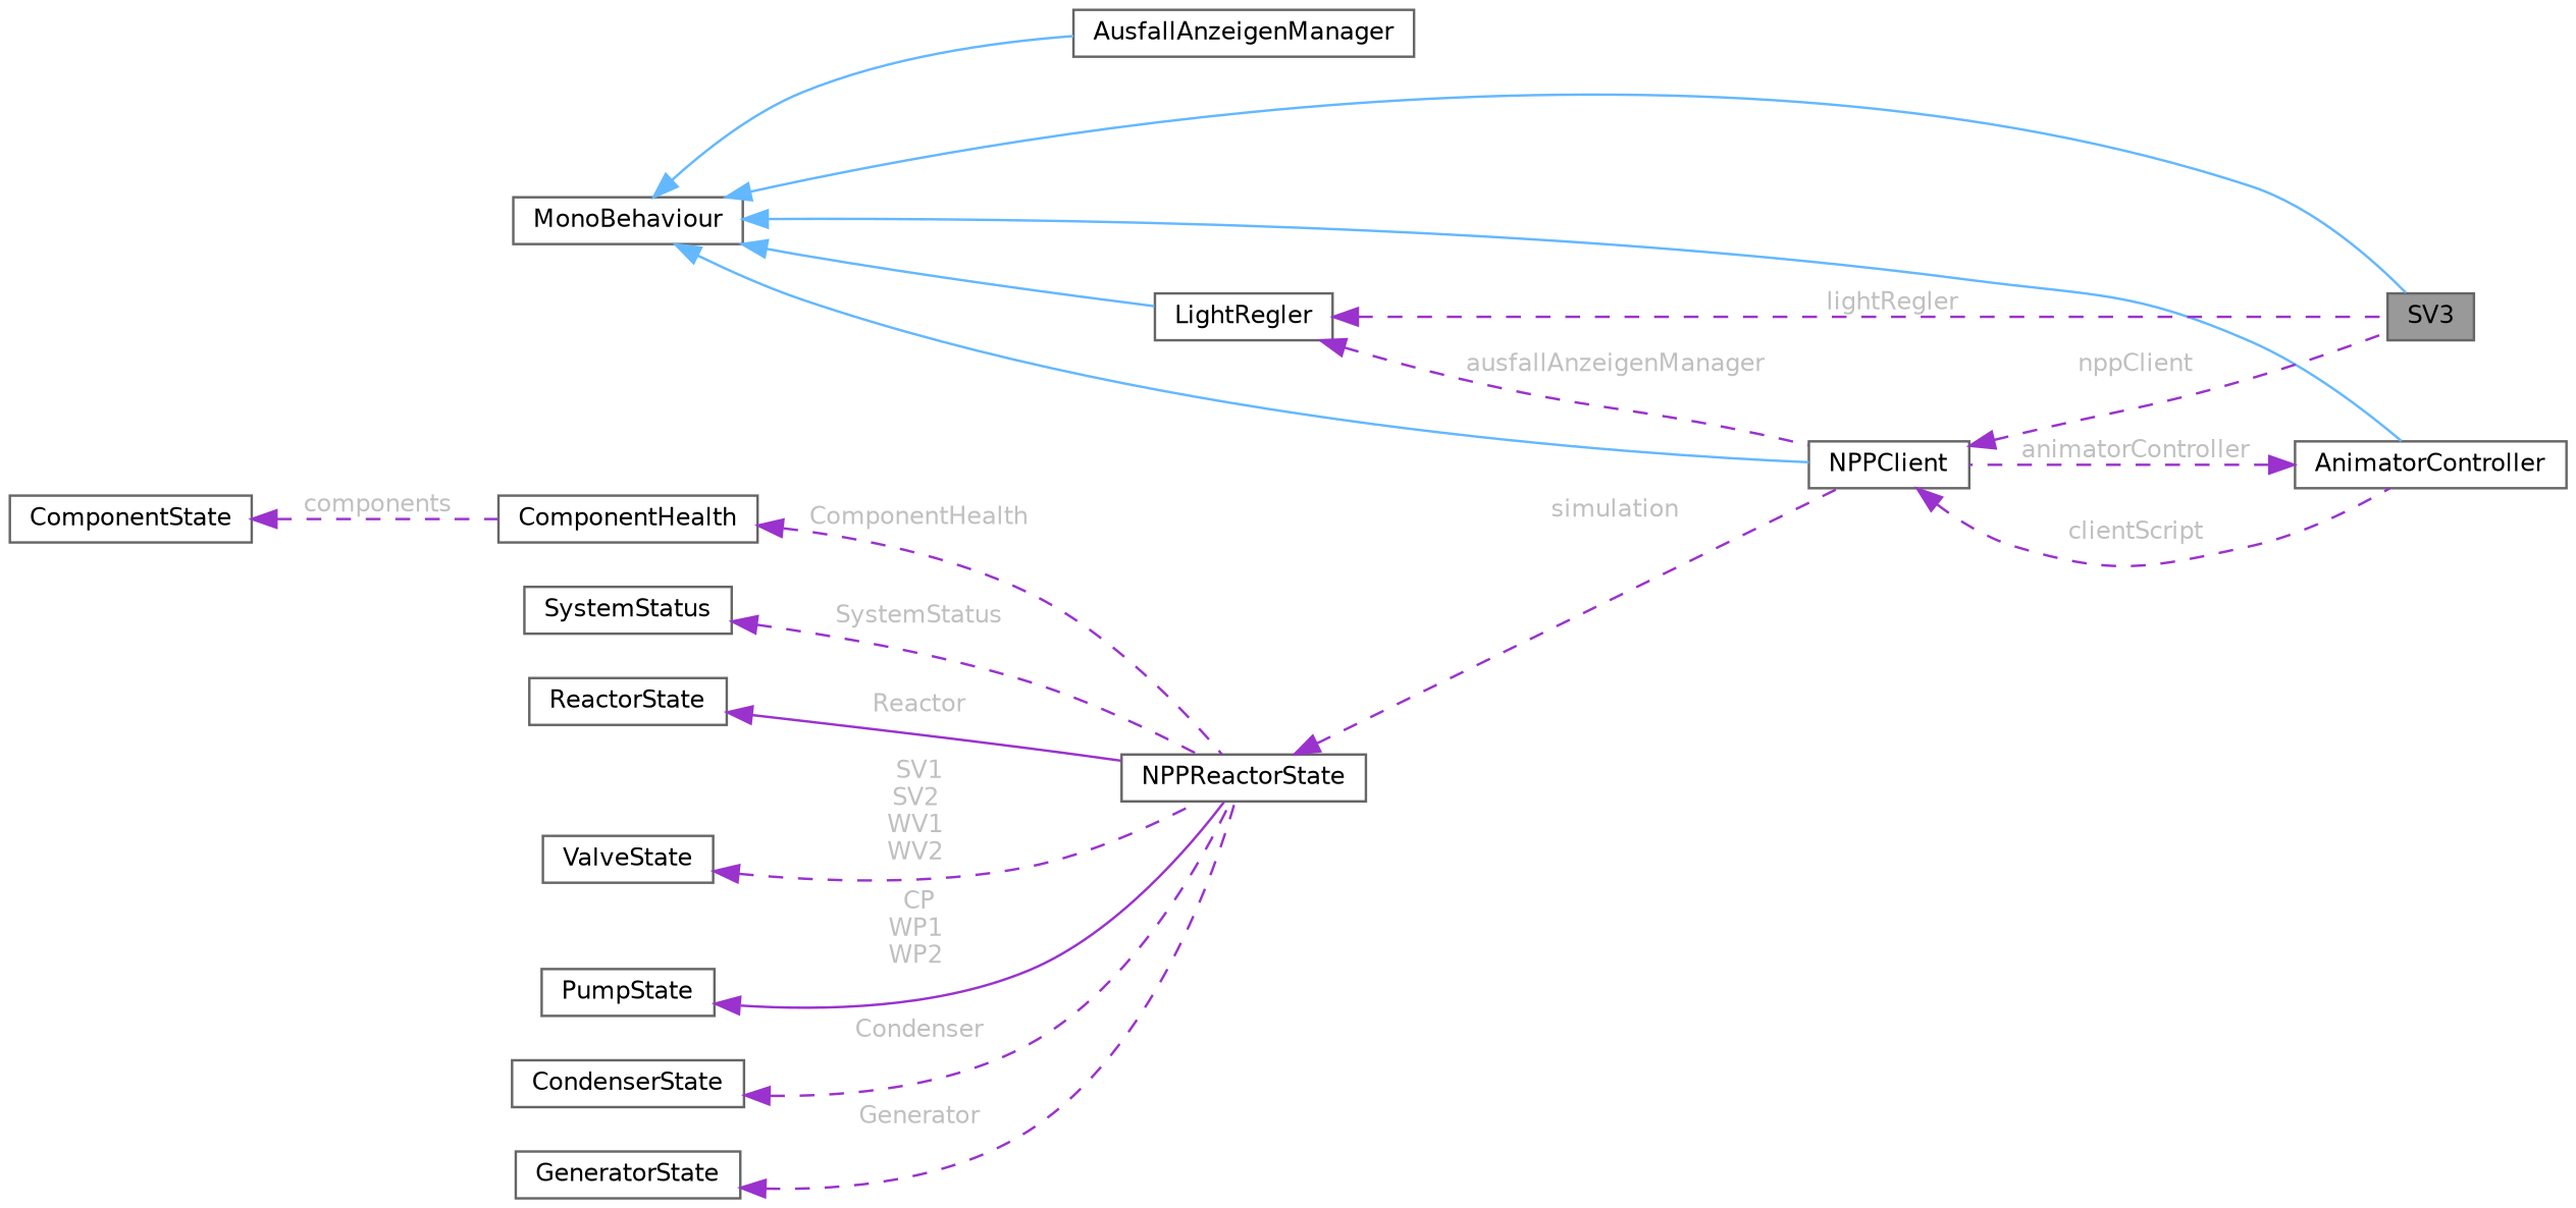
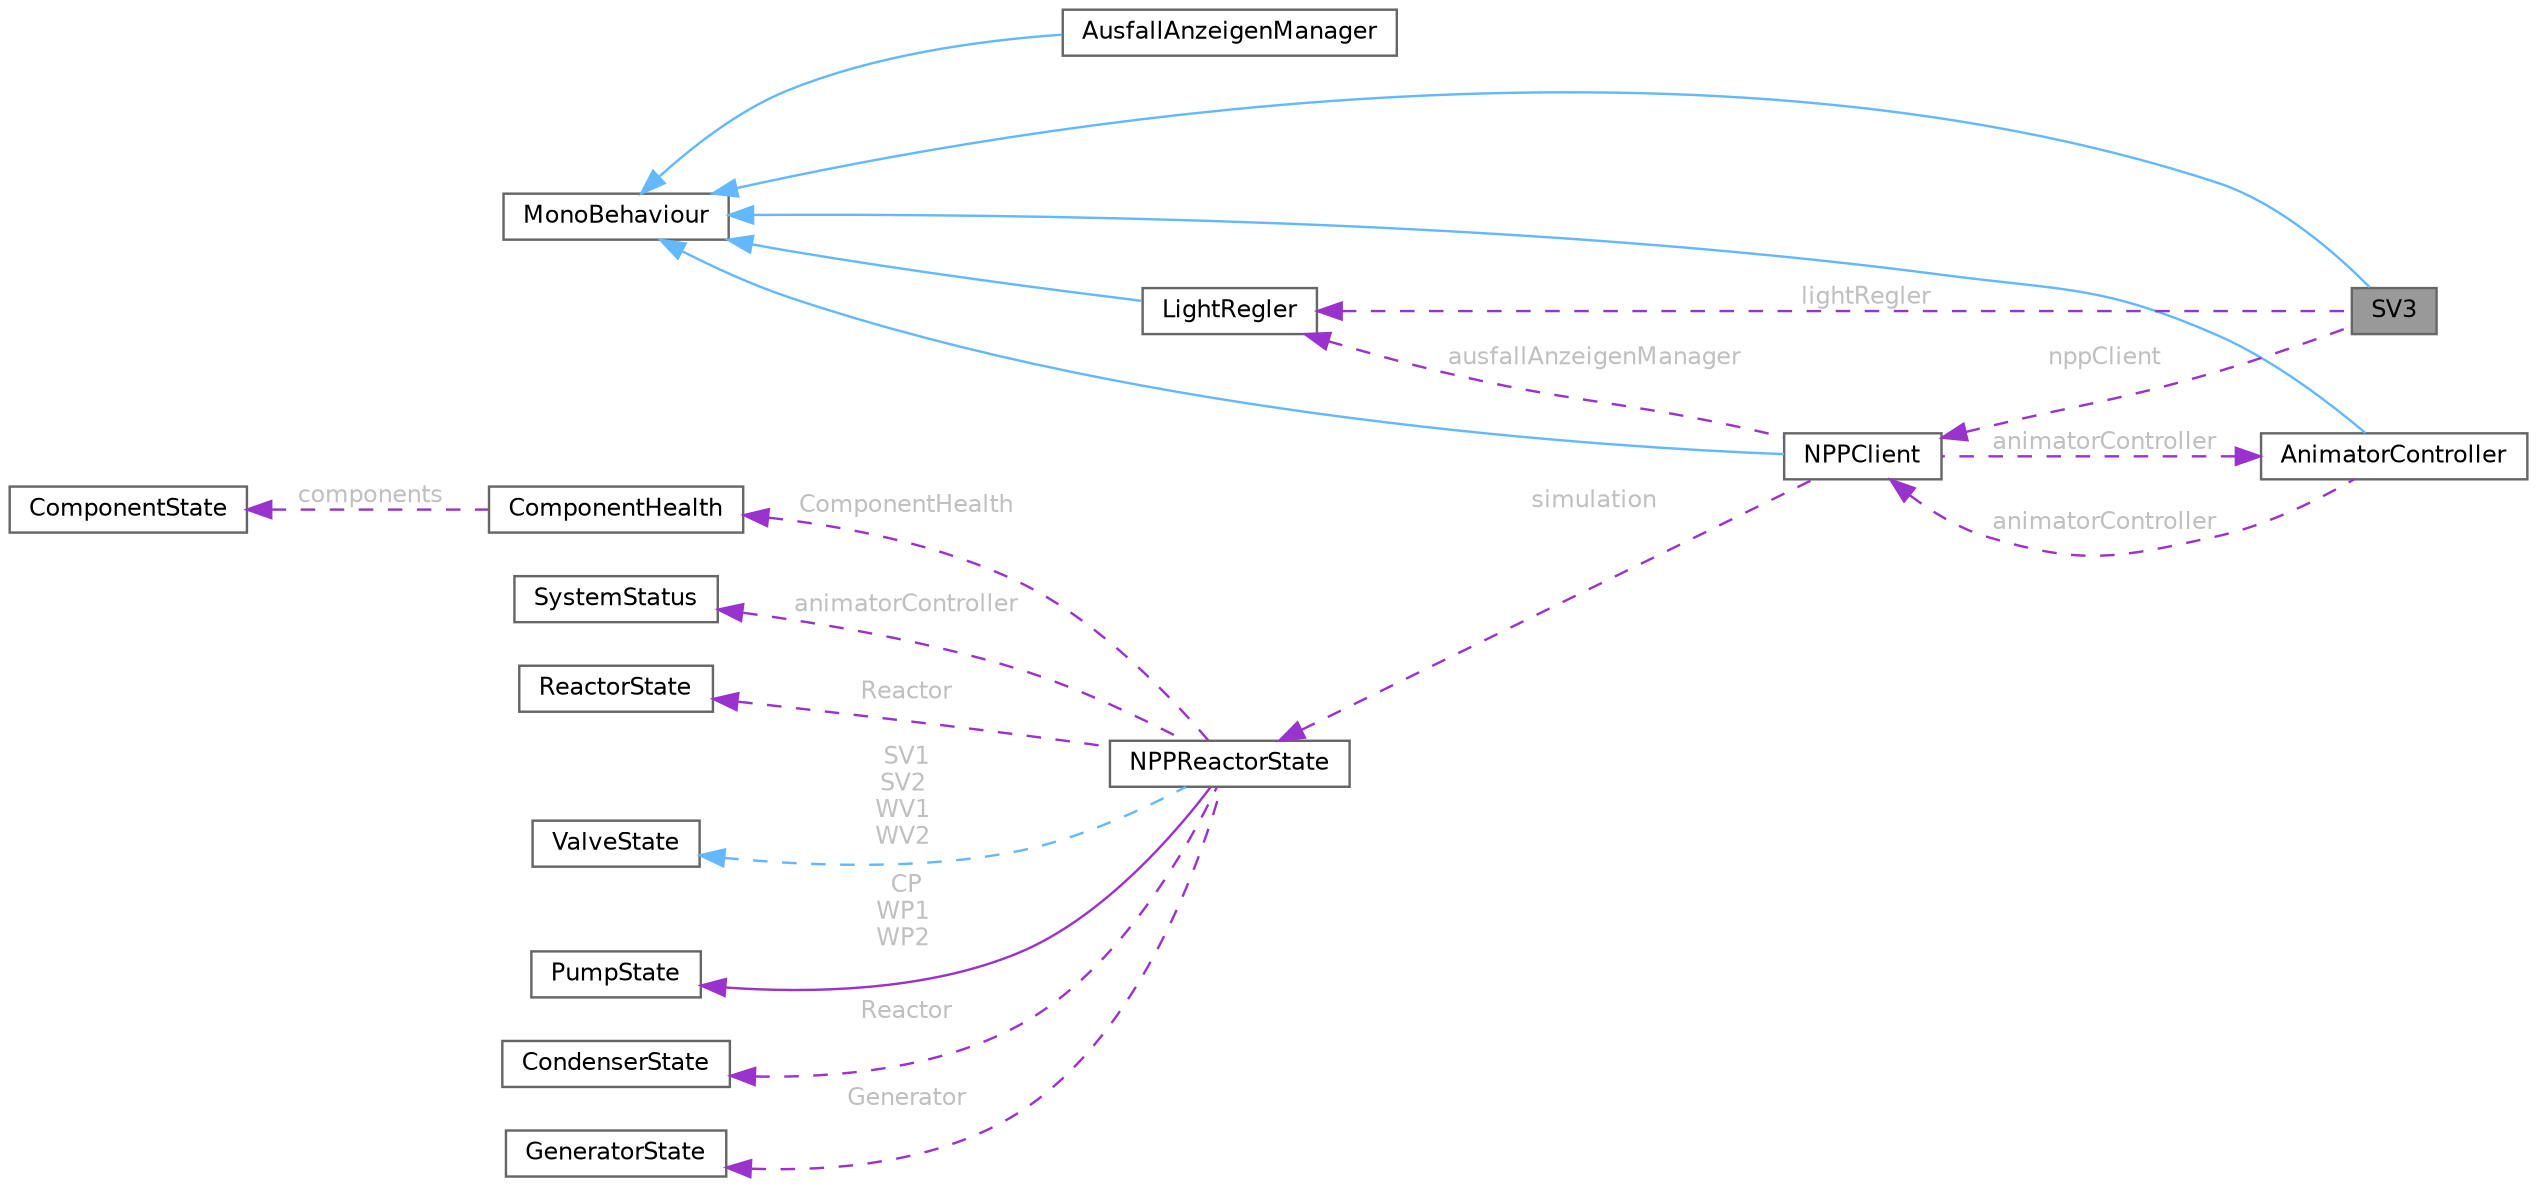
  digraph {
    rankdir=LR
    node [color=gray40 fillcolor=white fontname=Helvetica fontsize=10 shape=box style=filled]
    edge [color=darkorchid3 dir=back fontname=Helvetica fontsize=10 labelfontname=Helvetica labelfontsize=10 style=dashed fontcolor=grey]
    n1 [fillcolor=grey60 fontcolor=black height=0.2 label=SV3 width=0.4]
    n2 [height=0.2 label=MonoBehaviour width=0.4]
    n3 [height=0.2 label=NPPClient width=0.4]
    n4 [height=0.2 label=AnimatorController width=0.4]
    n5 [height=0.2 label=AusfallAnzeigenManager width=0.4]
    n6 [height=0.2 label=LightRegler width=0.4]
    n7 [height=0.2 label=NPPReactorState width=0.4]
    n8 [height=0.2 label=SystemStatus width=0.4]
    n9 [height=0.2 label=ReactorState width=0.4]
    n10 [height=0.2 label=ValveState width=0.4]
    n11 [height=0.2 label=PumpState width=0.4]
    n12 [height=0.2 label=CondenserState width=0.4]
    n13 [height=0.2 label=GeneratorState width=0.4]
    n14 [height=0.2 label=ComponentHealth width=0.4]
    n15 [height=0.2 label=ComponentState width=0.4]
    n2 -> n1 [color=steelblue1 style=solid fontcolor=""]
    n2 -> n3 [color=steelblue1 style=solid fontcolor=""]
    n2 -> n4 [color=steelblue1 style=solid fontcolor=""]
    n2 -> n5 [color=steelblue1 style=solid fontcolor=""]
    n2 -> n6 [color=steelblue1 style=solid fontcolor=""]
    n3 -> n1 [label=" nppClient"]
-   n3 -> n4 [label=" clientScript"]
+   n3 -> n4 [label=" animatorController"]
    n4 -> n3 [label=" animatorController"]
    n6 -> n1 [label=" lightRegler"]
    n6 -> n3 [label=" ausfallAnzeigenManager"]
    n7 -> n3 [label=" simulation"]
-   n8 -> n7 [label=" SystemStatus"]
-   n9 -> n7 [label=" Reactor" style=solid]
-   n10 -> n7 [label=" SV1\nSV2\nWV1\nWV2"]
+   n8 -> n7 [label=" animatorController"]
+   n9 -> n7 [label=" Reactor"]
+   n10 -> n7 [color=steelblue1 label=" SV1\nSV2\nWV1\nWV2"]
    n11 -> n7 [label=" CP\nWP1\nWP2" style=solid]
-   n12 -> n7 [label=" Condenser"]
+   n12 -> n7 [label=" Reactor"]
    n13 -> n7 [label=" Generator"]
    n14 -> n7 [label=" ComponentHealth"]
    n15 -> n14 [label=" components"]
  }
